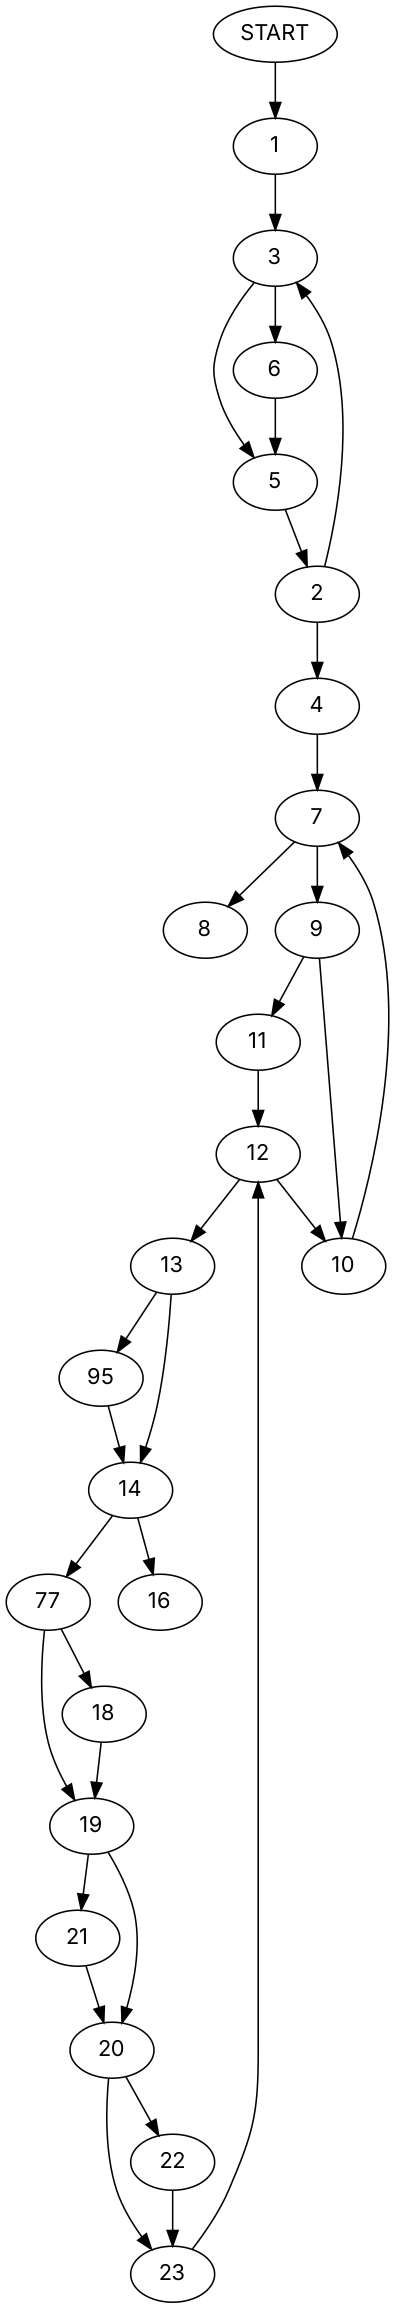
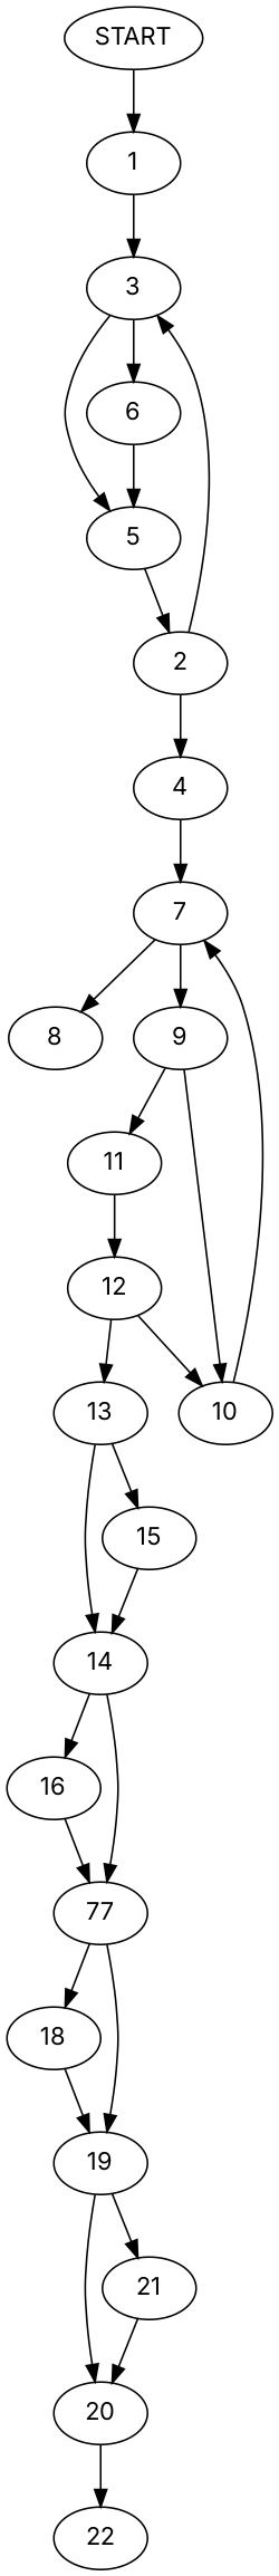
  digraph {
    fontname=Inter
    node [fontname=Inter]
    edge [fontname=Inter]
    n1 [label=START]
    1
    3
    2
    4
    5
    6
    7
    8
    9
    10
    11
    12
    13
    14
-   15 [label=95]
+   15
    16
    n18 [label=77]
    18
    19
    20
    21
    22
-   23
    n1 -> 1
    1 -> 3
    3 -> 5
    3 -> 6
    2 -> 3
    2 -> 4
    4 -> 7
    5 -> 2
    6 -> 5
    7 -> 8
    7 -> 9
    9 -> 10
    9 -> 11
    10 -> 7
    11 -> 12
    12 -> 10
    12 -> 13
    13 -> 14
    13 -> 15
    14 -> 16
    14 -> n18
    15 -> 14
+   16 -> n18
    n18 -> 18
    n18 -> 19
    18 -> 19
    19 -> 20
    19 -> 21
    20 -> 22
-   20 -> 23
    21 -> 20
-   22 -> 23
-   23 -> 12
  }
